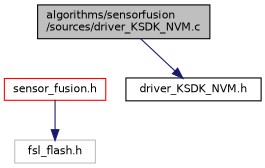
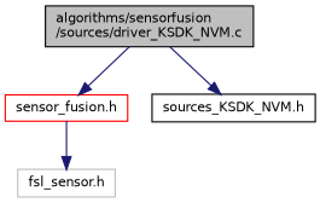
  digraph {
    node [color=black fillcolor=white fontname=Helvetica fontsize=10 shape=record style=filled]
    edge [color=midnightblue fontname=Helvetica fontsize=10 labelfontname=Helvetica labelfontsize=10 style=solid]
    n1 [fillcolor=grey75 fontcolor=black height=0.2 label="algorithms/sensorfusion\l/sources/driver_KSDK_NVM.c" width=0.4]
    n2 [color=red height=0.2 label="sensor_fusion.h" width=0.4]
-   n3 [height=0.2 label="driver_KSDK_NVM.h" width=0.4]
-   n4 [color=grey75 height=0.2 label="fsl_flash.h" width=0.4]
+   n3 [height=0.2 label="sources_KSDK_NVM.h" width=0.4]
+   n4 [color=grey75 height=0.2 label="fsl_sensor.h" width=0.4]
+   n1 -> n2
    n1 -> n3
    n2 -> n4
  }
